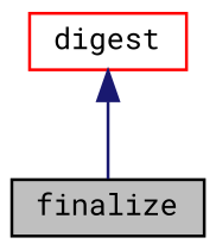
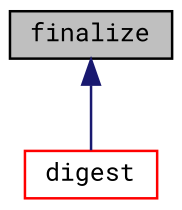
  digraph {
    rankdir=TB
    fontname="Roboto Mono"
    node [fontname="Roboto Mono" fontsize=10 shape=record]
    n1 [color=black fillcolor=grey75 fontcolor=black height=0.2 label=finalize style=filled width=0.4]
    n2 [color=red height=0.2 label=digest width=0.4]
-   n2 -> n1 [color=midnightblue dir=back fontname="Roboto Mono" fontsize=10 labelfontname=Helvetica labelfontsize=10 style=solid]
+   n1 -> n2 [color=midnightblue dir=back fontname="Roboto Mono" fontsize=10 labelfontname=Helvetica labelfontsize=10 style=solid]
  }
